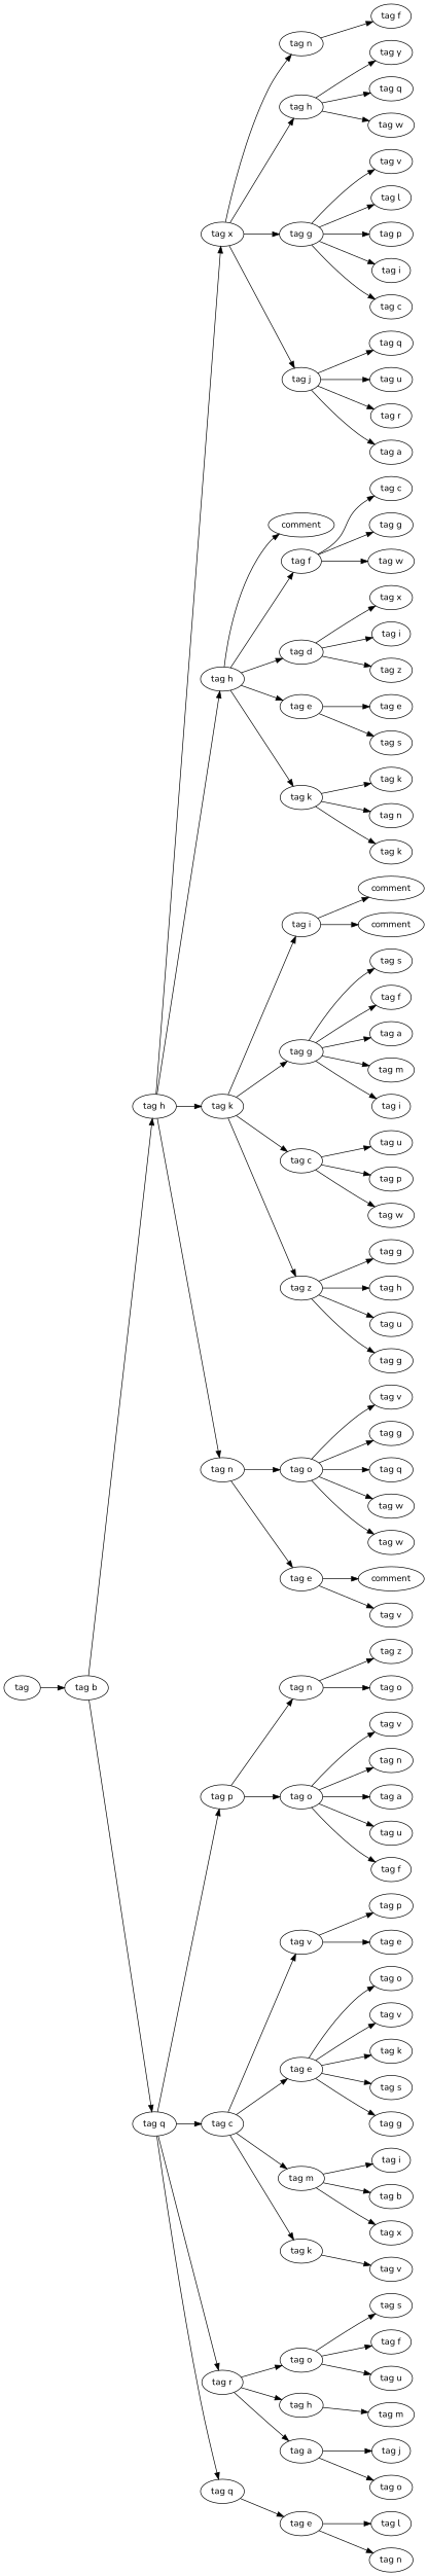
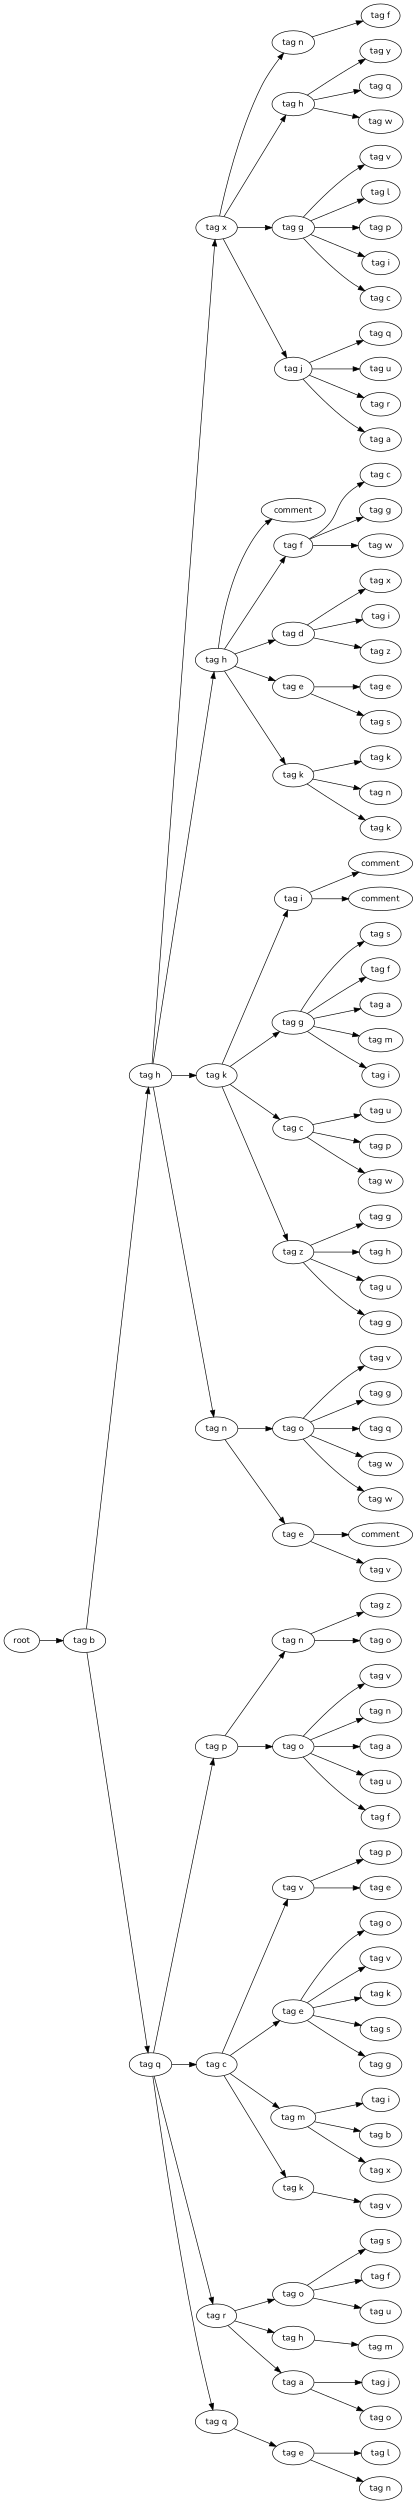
  digraph {
    fontname=Nunito
    rankdir=LR
    node [fontname=Nunito]
    edge [fontname=Nunito]
-   n1 [label=tag]
+   n1 [label=root]
    n2 [label="tag b"]
    n3 [label="tag h"]
    n4 [label="tag q"]
    n5 [label="tag x"]
    n6 [label="tag h"]
    n7 [label="tag k"]
    n8 [label="tag n"]
    n9 [label="tag p"]
    n10 [label="tag c"]
    n11 [label="tag r"]
    n12 [label="tag q"]
    n13 [label="tag n"]
    n14 [label="tag h"]
    n15 [label="tag g"]
    n16 [label="tag j"]
    n17 [label=comment]
    n18 [label="tag f"]
    n19 [label="tag d"]
    n20 [label="tag e"]
    n21 [label="tag k"]
    n22 [label="tag i"]
    n23 [label="tag g"]
    n24 [label="tag c"]
    n25 [label="tag z"]
    n26 [label="tag o"]
    n27 [label="tag e"]
    n28 [label="tag f"]
    n29 [label="tag y"]
    n30 [label="tag q"]
    n31 [label="tag w"]
    n32 [label="tag v"]
    n33 [label="tag l"]
    n34 [label="tag p"]
    n35 [label="tag i"]
    n36 [label="tag c"]
    n37 [label="tag q"]
    n38 [label="tag u"]
    n39 [label="tag r"]
    n40 [label="tag a"]
    n41 [label="tag c"]
    n42 [label="tag g"]
    n43 [label="tag w"]
    n44 [label="tag x"]
    n45 [label="tag i"]
    n46 [label="tag z"]
    n47 [label="tag e"]
    n48 [label="tag s"]
    n49 [label="tag k"]
    n50 [label="tag n"]
    n51 [label="tag k"]
    n52 [label=comment]
    n53 [label=comment]
    n54 [label="tag s"]
    n55 [label="tag f"]
    n56 [label="tag a"]
    n57 [label="tag m"]
    n58 [label="tag i"]
    n59 [label="tag u"]
    n60 [label="tag p"]
    n61 [label="tag w"]
    n62 [label="tag g"]
    n63 [label="tag h"]
    n64 [label="tag u"]
    n65 [label="tag g"]
    n66 [label="tag v"]
    n67 [label="tag g"]
    n68 [label="tag q"]
    n69 [label="tag w"]
    n70 [label="tag w"]
    n71 [label=comment]
    n72 [label="tag v"]
    n73 [label="tag n"]
    n74 [label="tag o"]
    n75 [label="tag v"]
    n76 [label="tag e"]
    n77 [label="tag m"]
    n78 [label="tag k"]
    n79 [label="tag o"]
    n80 [label="tag h"]
    n81 [label="tag a"]
    n82 [label="tag e"]
    n83 [label="tag z"]
    n84 [label="tag o"]
    n85 [label="tag v"]
    n86 [label="tag n"]
    n87 [label="tag a"]
    n88 [label="tag u"]
    n89 [label="tag f"]
    n90 [label="tag p"]
    n91 [label="tag e"]
    n92 [label="tag o"]
    n93 [label="tag v"]
    n94 [label="tag k"]
    n95 [label="tag s"]
    n96 [label="tag g"]
    n97 [label="tag i"]
    n98 [label="tag b"]
    n99 [label="tag x"]
    n100 [label="tag v"]
    n101 [label="tag s"]
    n102 [label="tag f"]
    n103 [label="tag u"]
    n104 [label="tag m"]
    n105 [label="tag j"]
    n106 [label="tag o"]
    n107 [label="tag l"]
    n108 [label="tag n"]
    n1 -> n2
    n2 -> n3
    n2 -> n4
    n3 -> n5
    n3 -> n6
    n3 -> n7
    n3 -> n8
    n4 -> n9
    n4 -> n10
    n4 -> n11
    n4 -> n12
    n5 -> n13
    n5 -> n14
    n5 -> n15
    n5 -> n16
    n6 -> n17
    n6 -> n18
    n6 -> n19
    n6 -> n20
    n6 -> n21
    n7 -> n22
    n7 -> n23
    n7 -> n24
    n7 -> n25
    n8 -> n26
    n8 -> n27
    n9 -> n73
    n9 -> n74
    n10 -> n75
    n10 -> n76
    n10 -> n77
    n10 -> n78
    n11 -> n79
    n11 -> n80
    n11 -> n81
    n12 -> n82
    n13 -> n28
    n14 -> n29
    n14 -> n30
    n14 -> n31
    n15 -> n32
    n15 -> n33
    n15 -> n34
    n15 -> n35
    n15 -> n36
    n16 -> n37
    n16 -> n38
    n16 -> n39
    n16 -> n40
    n18 -> n41
    n18 -> n42
    n18 -> n43
    n19 -> n44
    n19 -> n45
    n19 -> n46
    n20 -> n47
    n20 -> n48
    n21 -> n49
    n21 -> n50
    n21 -> n51
    n22 -> n52
    n22 -> n53
    n23 -> n54
    n23 -> n55
    n23 -> n56
    n23 -> n57
    n23 -> n58
    n24 -> n59
    n24 -> n60
    n24 -> n61
    n25 -> n62
    n25 -> n63
    n25 -> n64
    n25 -> n65
    n26 -> n66
    n26 -> n67
    n26 -> n68
    n26 -> n69
    n26 -> n70
    n27 -> n71
    n27 -> n72
    n73 -> n83
    n73 -> n84
    n74 -> n85
    n74 -> n86
    n74 -> n87
    n74 -> n88
    n74 -> n89
    n75 -> n90
    n75 -> n91
    n76 -> n92
    n76 -> n93
    n76 -> n94
    n76 -> n95
    n76 -> n96
    n77 -> n97
    n77 -> n98
    n77 -> n99
    n78 -> n100
    n79 -> n101
    n79 -> n102
    n79 -> n103
    n80 -> n104
    n81 -> n105
    n81 -> n106
    n82 -> n107
    n82 -> n108
  }
